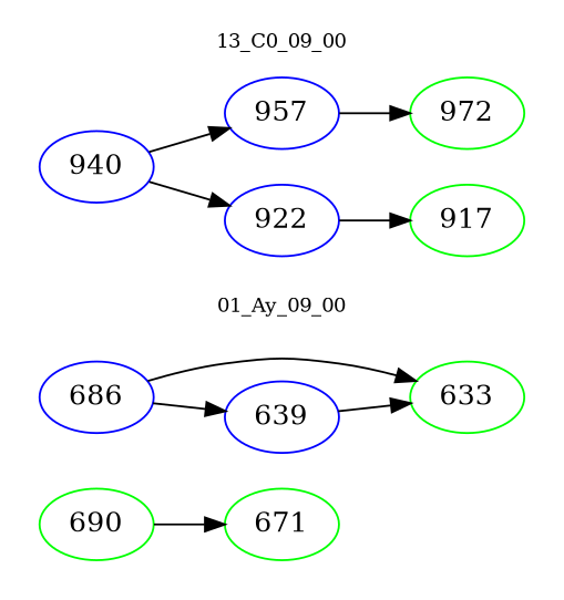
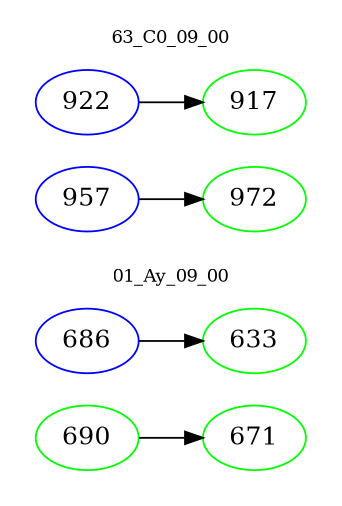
  digraph {
    rankdir=LR
    node [color=blue]
    edge [color=black]
    n1 [label=686]
-   n2 [label=639]
    n3 [color=green label=690]
    n4 [color=green label=633]
    n5 [color=green label=671]
-   n6 [label=940]
    n7 [label=922]
    n8 [label=957]
    n9 [color=green label=917]
    n10 [color=green label=972]
    subgraph cluster_1 {
      color=white
      fontsize=10
      label="01_Ay_09_00"
      n1
-     n2
      n3
      n4
      n5
    }
    subgraph cluster_2 {
      color=white
      fontsize=10
-     label="13_C0_09_00"
-     n6
+     label="63_C0_09_00"
      n7
      n8
      n9
      n10
    }
-   n1 -> n2
    n1 -> n4
-   n2 -> n4
    n3 -> n5
-   n6 -> n7
-   n6 -> n8
    n7 -> n9
    n8 -> n10
  }
